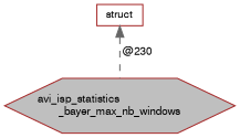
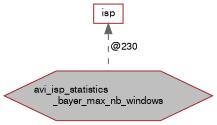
  digraph {
    node [color=brown fontname=FreeSans fontsize=10 style=filled]
    n1 [fillcolor=grey75 fontcolor=black height=0.2 label="avi_isp_statistics\l_bayer_max_nb_windows" shape=hexagon width=0.4]
-   n2 [fillcolor=white height=0.2 label=struct shape=box width=0.4]
+   n2 [fillcolor=white height=0.2 label=isp shape=box width=0.4]
    n2 -> n1 [color=gray40 dir=back fontname=FreeSans fontsize=10 label=" @230" labelfontname=FreeSans labelfontsize=10 style=dashed]
  }
